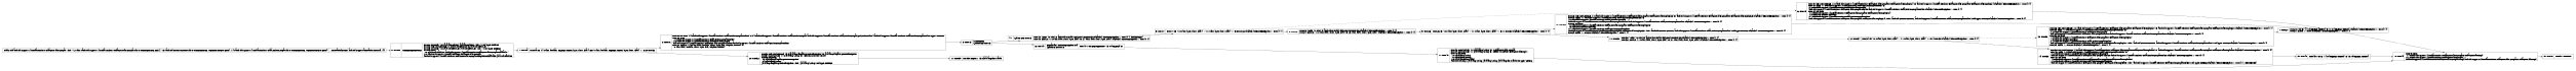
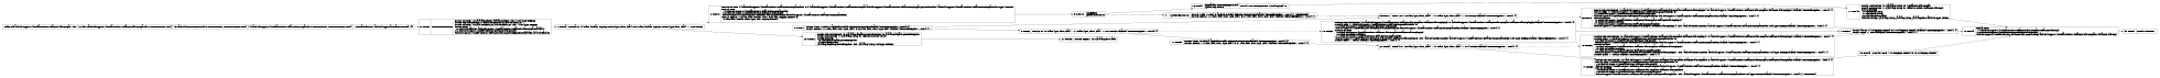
  digraph {
    rankdir=LR
    node [shape=record]
    n1 [label="{0\:\ 0x0000|MTH_ENTER_BLOCK\l|0x0000: INVOKE  (r2 I:java.lang.Object) java.lang.Object.\<init\>():void type: DIRECT \l0x0003: NEW_INSTANCE  (r0 I:java.util.HashSet) =  java.util.HashSet \l0x0005: INVOKE  (r0 I:java.util.HashSet) java.util.HashSet.\<init\>():void type: DIRECT \l0x0008: IPUT  \l  (r0 I:java.util.HashSet\<android.support.v4.media.session.MediaControllerCompat$Callback\>)\l  (r2 I:android.support.v4.media.session.MediaControllerCompat)\l android.support.v4.media.session.MediaControllerCompat.mRegisteredCallbacks java.util.HashSet \l}"]
    n2 [label="{1\:\ 0x000a|0x000a: IF  (r4 I:?[int, boolean, OBJECT, ARRAY, byte, short, char]) == (0 ?[int, boolean, OBJECT, ARRAY, byte, short, char])  \-\> B:20:0x0052 \l}"]
    n3 [label="{2\:\ 0x000c|0x000c: INVOKE  (r4 I:android.support.v4.media.session.MediaSessionCompat$Token) = (r4 I:android.support.v4.media.session.MediaSessionCompat) android.support.v4.media.session.MediaSessionCompat.getSessionToken():android.support.v4.media.session.MediaSessionCompat$Token type: VIRTUAL \l0x0010: IPUT  \l  (r4 I:android.support.v4.media.session.MediaSessionCompat$Token)\l  (r2 I:android.support.v4.media.session.MediaControllerCompat)\l android.support.v4.media.session.MediaControllerCompat.mToken android.support.v4.media.session.MediaSessionCompat$Token \l0x0012: CONST  (r4 I:?[int, float, boolean, short, byte, char, OBJECT, ARRAY]) = \l  (0 ?[int, float, boolean, short, byte, char, OBJECT, ARRAY])\l \l}"]
    n4 [label="{20\:\ 0x0052|0x0052: NEW_INSTANCE  (r3 I:java.lang.IllegalArgumentException) =  java.lang.IllegalArgumentException \l0x0054: CONST_STR  (r4 I:java.lang.String) =  \"session must not be null\" \l0x0056: INVOKE  \l  (r3 I:java.lang.IllegalArgumentException)\l  (r4 I:java.lang.String)\l java.lang.IllegalArgumentException.\<init\>(java.lang.String):void type: DIRECT \l}"]
    n5 [label="{3\:\ 0x0013|SYNTHETIC\lSplitter:B:3:0x0013\l}"]
    n6 [label="{21\:\ 0x0059|0x0059: THROW  (r3 I:java.lang.Throwable) \l}"]
    n7 [label="{4\:\ ?|Splitter:B:3:0x0013\l|0x0013: SGET  (r0 I:int) =  android.os.Build.VERSION.SDK_INT int A[Catch:\{ RemoteException \-\> 0x0047 \}, TRY_ENTER]\l0x0015: CONST  (r1 I:?[int, float, short, byte, char]) = (24 ?[int, float, short, byte, char]) A[Catch:\{ RemoteException \-\> 0x0047 \}]\l}"]
    n8 [label="{16\:\ 0x0047|ExcHandler: RemoteException null\lSplitter:B:3:0x0013\l|0x0047: MOVE_EXCEPTION  (r3 I:?[OBJECT]) =  \l}"]
    n9 [label="{5\:\ 0x0017|0x0017: IF  (r0 I:?[int, byte, short, char]) \< (r1 I:?[int, byte, short, char])  \-\> B:8:0x0022 A[Catch:\{ RemoteException \-\> 0x0047 \}]\l}"]
    n10 [label="{17\:\ 0x0048|0x0048: CONST_STR  (r0 I:java.lang.String) =  \"MediaControllerCompat\" \l0x004a: CONST_STR  (r1 I:java.lang.String) =  \"Failed to create MediaControllerImpl.\" \l0x004c: INVOKE  \l  (r0 I:java.lang.String)\l  (r1 I:java.lang.String)\l  (r3 I:java.lang.Throwable)\l android.util.Log.w(java.lang.String, java.lang.String, java.lang.Throwable):int type: STATIC \l}"]
    n11 [label="{6\:\ 0x0019|0x0019: NEW_INSTANCE  (r0 I:android.support.v4.media.session.MediaControllerCompat$MediaControllerImplApi24) =  android.support.v4.media.session.MediaControllerCompat$MediaControllerImplApi24 A[Catch:\{ RemoteException \-\> 0x0047 \}]\l0x001b: IGET  (r1 I:android.support.v4.media.session.MediaSessionCompat$Token) = \l  (r2 I:android.support.v4.media.session.MediaControllerCompat)\l android.support.v4.media.session.MediaControllerCompat.mToken android.support.v4.media.session.MediaSessionCompat$Token A[Catch:\{ RemoteException \-\> 0x0047 \}]\l0x001d: INVOKE  \l  (r0 I:android.support.v4.media.session.MediaControllerCompat$MediaControllerImplApi24)\l  (r3 I:android.content.Callback)\l  (r1 I:android.support.v4.media.session.MediaSessionCompat$Token)\l android.support.v4.media.session.MediaControllerCompat.MediaControllerImplApi24.\<init\>(android.content.Context, android.support.v4.media.session.MediaSessionCompat$Token):void type: DIRECT A[Catch:\{ RemoteException \-\> 0x0047 \}]\l}"]
    n12 [label="{8\:\ 0x0022|0x0022: SGET  (r0 I:int) =  android.os.Build.VERSION.SDK_INT int A[Catch:\{ RemoteException \-\> 0x0047 \}]\l0x0024: CONST  (r1 I:?[int, float, short, byte, char]) = (23 ?[int, float, short, byte, char]) A[Catch:\{ RemoteException \-\> 0x0047 \}]\l}"]
    n13 [label="{7\:\ 0x0020|0x0020: MOVE  (r4 I:?[OBJECT, ARRAY]) = (r0 I:?[OBJECT, ARRAY]) A[Catch:\{ RemoteException \-\> 0x0047 \}]\l0x0021: GOTO  \-\> 0x004f A[Catch:\{ RemoteException \-\> 0x0047 \}]\l}"]
    n14 [label="{9\:\ 0x0026|0x0026: IF  (r0 I:?[int, byte, short, char]) \< (r1 I:?[int, byte, short, char])  \-\> B:11:0x0030 A[Catch:\{ RemoteException \-\> 0x0047 \}]\l}"]
    n15 [label="{18\:\ 0x004f|0x034f: IPUT  \l  (r4 I:android.support.v4.media.session.MediaControllerCompat$MediaControllerImpl)\l  (r2 I:android.support.v4.media.session.MediaControllerCompat)\l android.support.v4.media.session.MediaControllerCompat.mImpl android.support.v4.media.session.MediaControllerCompat$MediaControllerImpl \l}"]
    n16 [label="{19\:\ 0x0051|0x0051: RETURN   \l}"]
    n17 [label="{10\:\ 0x0028|0x0028: NEW_INSTANCE  (r0 I:android.support.v4.media.session.MediaControllerCompat$MediaControllerImplApi23) =  android.support.v4.media.session.MediaControllerCompat$MediaControllerImplApi23 A[Catch:\{ RemoteException \-\> 0x0047 \}]\l0x002a: IGET  (r1 I:android.support.v4.media.session.MediaSessionCompat$Token) = \l  (r2 I:android.support.v4.media.session.MediaControllerCompat)\l android.support.v4.media.session.MediaControllerCompat.mToken android.support.v4.media.session.MediaSessionCompat$Token A[Catch:\{ RemoteException \-\> 0x0047 \}]\l0x002c: INVOKE  \l  (r0 I:android.support.v4.media.session.MediaControllerCompat$MediaControllerImplApi23)\l  (r3 I:android.content.Callback)\l  (r1 I:android.support.v4.media.session.MediaSessionCompat$Token)\l android.support.v4.media.session.MediaControllerCompat.MediaControllerImplApi23.\<init\>(android.content.Context, android.support.v4.media.session.MediaSessionCompat$Token):void type: DIRECT A[Catch:\{ RemoteException \-\> 0x0047 \}]\l0x002f: GOTO  \-\> 0x0020 A[Catch:\{ RemoteException \-\> 0x0047 \}]\l}"]
    n18 [label="{11\:\ 0x0030|0x0030: SGET  (r0 I:int) =  android.os.Build.VERSION.SDK_INT int A[Catch:\{ RemoteException \-\> 0x0047 \}]\l0x0032: CONST  (r1 I:?[int, float, short, byte, char]) = (21 ?[int, float, short, byte, char]) A[Catch:\{ RemoteException \-\> 0x0047 \}]\l}"]
    n19 [label="{12\:\ 0x0034|0x0034: IF  (r0 I:?[int, byte, short, char]) \< (r1 I:?[int, byte, short, char])  \-\> B:14:0x003e A[Catch:\{ RemoteException \-\> 0x0047 \}]\l}"]
    n20 [label="{13\:\ 0x0036|0x0036: NEW_INSTANCE  (r0 I:android.support.v4.media.session.MediaControllerCompat$MediaControllerImplApi21) =  android.support.v4.media.session.MediaControllerCompat$MediaControllerImplApi21 A[Catch:\{ RemoteException \-\> 0x0047 \}]\l0x0038: IGET  (r1 I:android.support.v4.media.session.MediaSessionCompat$Token) = \l  (r2 I:android.support.v4.media.session.MediaControllerCompat)\l android.support.v4.media.session.MediaControllerCompat.mToken android.support.v4.media.session.MediaSessionCompat$Token A[Catch:\{ RemoteException \-\> 0x0047 \}]\l0x003a: INVOKE  \l  (r0 I:android.support.v4.media.session.MediaControllerCompat$MediaControllerImplApi21)\l  (r3 I:android.content.Context)\l  (r1 I:android.support.v4.media.session.MediaSessionCompat$Token)\l android.support.v4.media.session.MediaControllerCompat.MediaControllerImplApi21.\<init\>(android.content.Context, android.support.v4.media.session.MediaSessionCompat$Token):void type: DIRECT A[Catch:\{ RemoteException \-\> 0x0047 \}]\l0x003d: GOTO  \-\> 0x0020 A[Catch:\{ RemoteException \-\> 0x0047 \}]\l}"]
    n21 [label="{14\:\ 0x003e|0x003e: NEW_INSTANCE  (r3 I:android.support.v4.media.session.MediaControllerCompat$MediaControllerImplBase) =  android.support.v4.media.session.MediaControllerCompat$MediaControllerImplBase A[Catch:\{ RemoteException \-\> 0x0047 \}]\l0x0040: IGET  (r0 I:android.support.v4.media.session.MediaSessionCompat$Token) = \l  (r2 I:android.support.v4.media.session.MediaControllerCompat)\l android.support.v4.media.session.MediaControllerCompat.mToken android.support.v4.media.session.MediaSessionCompat$Token A[Catch:\{ RemoteException \-\> 0x0047 \}]\l0x0042: INVOKE  \l  (r3 I:android.support.v4.media.session.MediaControllerCompat$MediaControllerImplBase)\l  (r0 I:android.support.v4.media.session.MediaSessionCompat$Token)\l android.support.v4.media.session.MediaControllerCompat.MediaControllerImplBase.\<init\>(android.support.v4.media.session.MediaSessionCompat$Token):void type: DIRECT A[Catch:\{ RemoteException \-\> 0x0047 \}, TRY_LEAVE]\l}"]
    n22 [label="{15\:\ 0x0045|0x0045: MOVE  (r4 I:?[OBJECT, ARRAY]) = (r3 I:?[OBJECT, ARRAY]) \l}"]
    n23 [label="{public void android.support.v4.media.session.MediaControllerCompat.\<init\>((r2 'this' I:android.support.v4.media.session.MediaControllerCompat A[IMMUTABLE_TYPE, THIS]), (r3 I:android.content.Context A[IMMUTABLE_TYPE, METHOD_ARGUMENT]), (r4 I:android.support.v4.media.session.MediaSessionCompat A[IMMUTABLE_TYPE, METHOD_ARGUMENT]))  | , Annotation[BUILD, android.support.annotation.NonNull, \{\}]\l}"]
    n1 -> n2
    n2 -> n3 [style=dashed]
    n2 -> n4
    n3 -> n5
    n4 -> n6
    n5 -> n7
    n5 -> n8
    n7 -> n9
    n8 -> n10
    n9 -> n11 [style=dashed]
-   n9 -> n12
+   n12 -> n9
    n10 -> n15
    n11 -> n13
    n12 -> n14
    n13 -> n15
    n14 -> n17 [style=dashed]
    n14 -> n18
    n15 -> n16
    n17 -> n13
    n18 -> n19
    n19 -> n20 [style=dashed]
    n19 -> n21
    n20 -> n13
    n21 -> n22
    n22 -> n15
    n23 -> n1
  }
